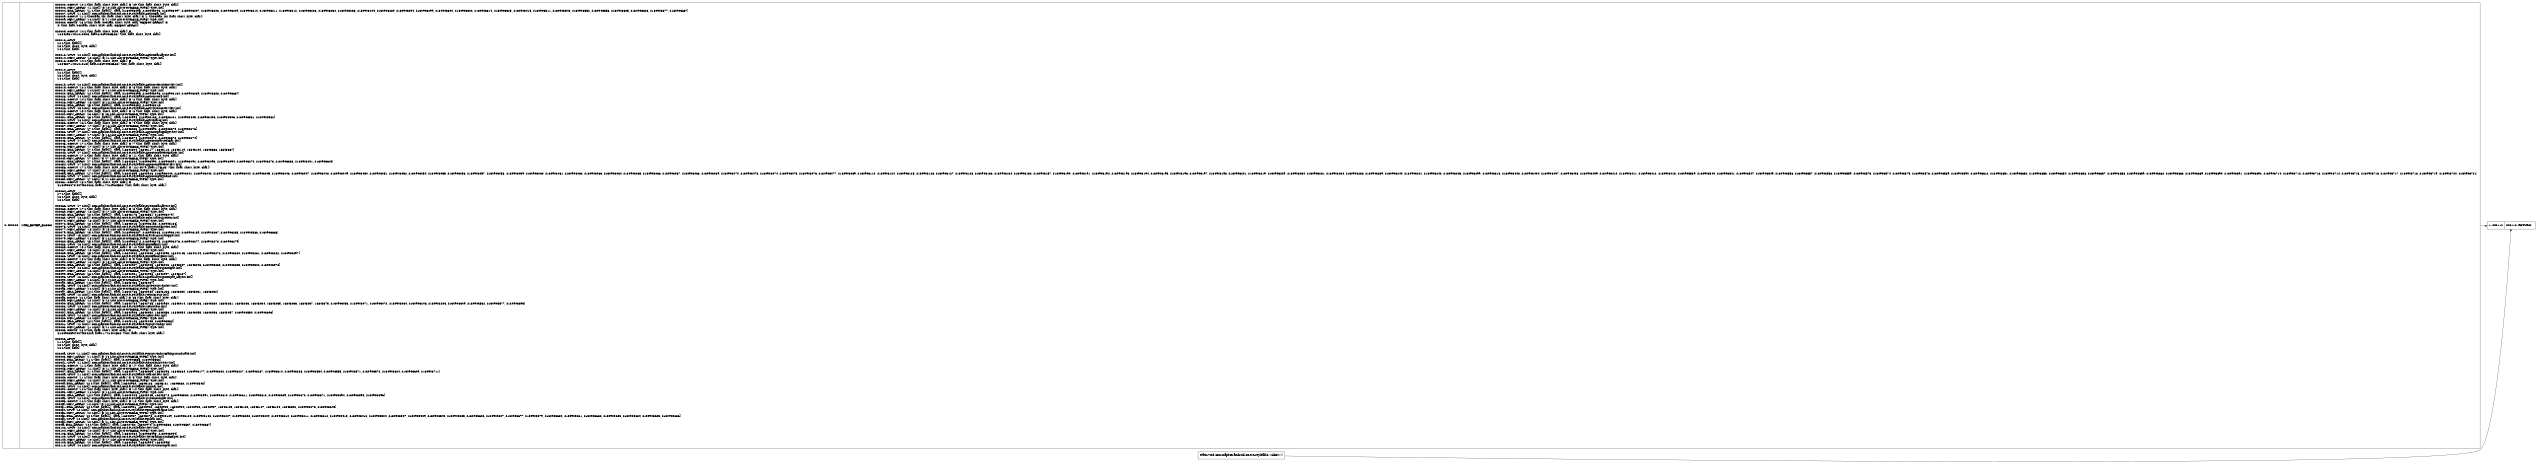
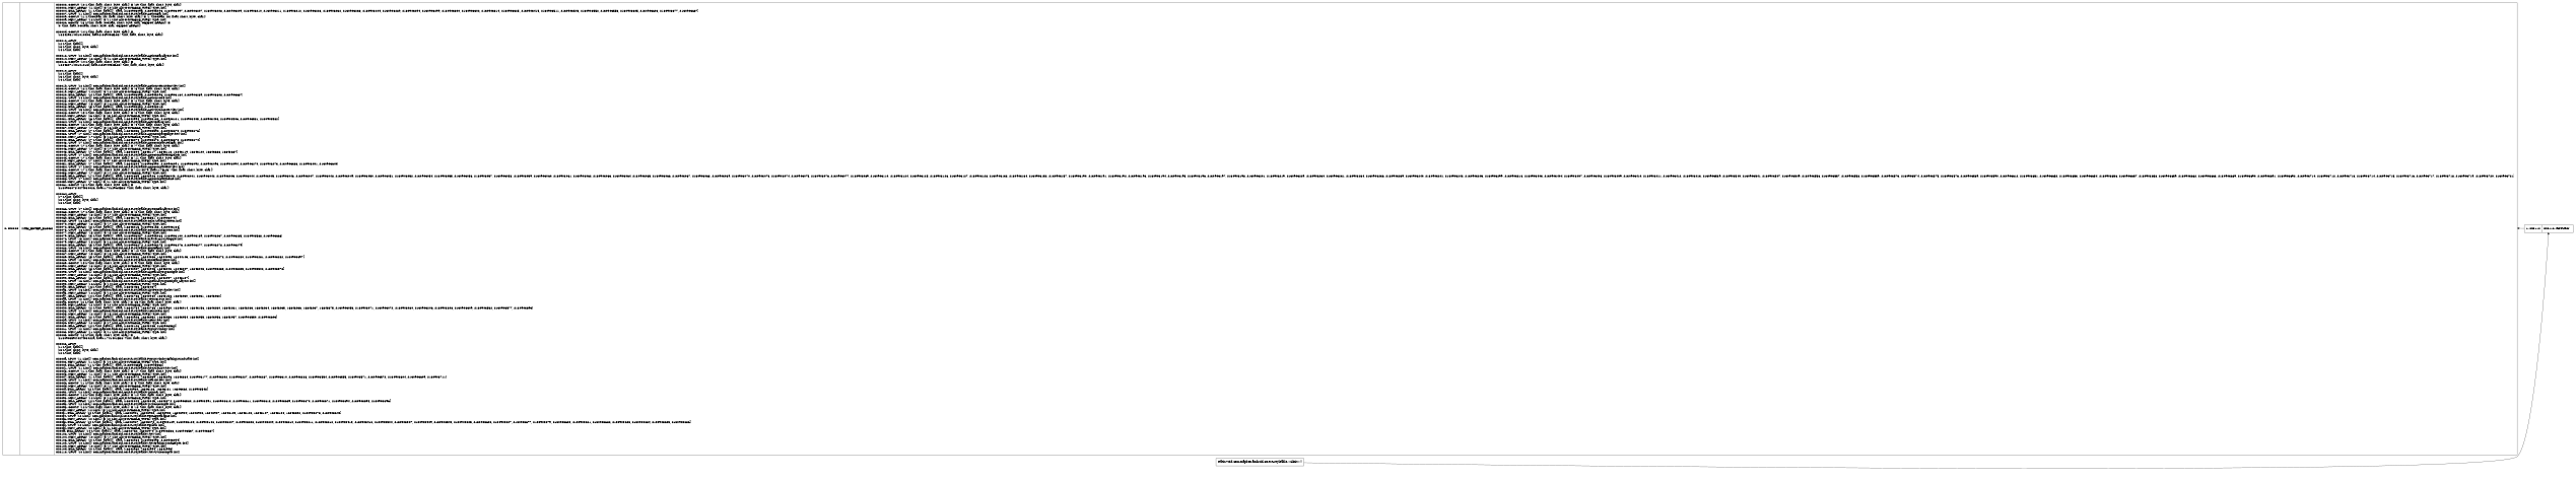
  digraph {
    rankdir=LR
    node [shape=record]
    n1 [label="{0\:\ 0x0000|MTH_ENTER_BLOCK\l|0x0000: CONST  (r0 I:?[int, float, short, byte, char]) = (29 ?[int, float, short, byte, char]) \l0x0002: NEW_ARRAY  (r1 I:int[]) = (r0 I:int A[IMMUTABLE_TYPE]) type: int[] \l0x0004: FILL_ARRAY  (r1 I:?[int, float][]), data: [2130903095, 2130903096, 2130903097, 2130903207, 2130903208, 2130903209, 2130903210, 2130903211, 2130903212, 2130903226, 2130903232, 2130903233, 2130903244, 2130903289, 2130903294, 2130903299, 2130903300, 2130903302, 2130903314, 2130903325, 2130903415, 2130903511, 2130903548, 2130903552, 2130903553, 2130903605, 2130903608, 2130903677, 2130903687] \l0x0007: SPUT  (r1 I:int[]) com.mapbox.android.core.R.styleable.ActionBar int[] \l0x0009: CONST  (r1 I:?[boolean, int, float, short, byte, char]) = (1 ?[boolean, int, float, short, byte, char]) \l0x000a: NEW_ARRAY  (r2 I:int[]) = (r1 I:int A[IMMUTABLE_TYPE]) type: int[] \l0x000c: CONST  (r3 I:?[int, float, boolean, short, byte, char, OBJECT, ARRAY]) = \l  (0 ?[int, float, boolean, short, byte, char, OBJECT, ARRAY])\l \l0x000d: CONST  (r4 I:?[int, float, short, byte, char]) = \l  (16842931(0x10100b3, float:2.369406E\-38) ?[int, float, short, byte, char])\l \l0x0010: APUT  \l  (r2 I:?[int, float][])\l  (r3 I:?[int, short, byte, char])\l  (r4 I:?[int, float])\l \l0x0012: SPUT  (r2 I:int[]) com.mapbox.android.core.R.styleable.ActionBarLayout int[] \l0x0014: NEW_ARRAY  (r2 I:int[]) = (r1 I:int A[IMMUTABLE_TYPE]) type: int[] \l0x0016: CONST  (r4 I:?[int, float, short, byte, char]) = \l  (16843071(0x101013f, float:2.3694452E\-38) ?[int, float, short, byte, char])\l \l0x0019: APUT  \l  (r2 I:?[int, float][])\l  (r3 I:?[int, short, byte, char])\l  (r4 I:?[int, float])\l \l0x001b: SPUT  (r2 I:int[]) com.mapbox.android.core.R.styleable.ActionMenuItemView int[] \l0x001d: CONST  (r2 I:?[int, float, short, byte, char]) = (6 ?[int, float, short, byte, char]) \l0x001e: NEW_ARRAY  (r4 I:int[]) = (r2 I:int A[IMMUTABLE_TYPE]) type: int[] \l0x0020: FILL_ARRAY  (r4 I:?[int, float][]), data: [2130903095, 2130903096, 2130903184, 2130903289, 2130903608, 2130903687] \l0x0023: SPUT  (r4 I:int[]) com.mapbox.android.core.R.styleable.ActionMode int[] \l0x0025: CONST  (r4 I:?[int, float, short, byte, char]) = (2 ?[int, float, short, byte, char]) \l0x0026: NEW_ARRAY  (r5 I:int[]) = (r4 I:int A[IMMUTABLE_TYPE]) type: int[] \l0x0028: FILL_ARRAY  (r5 I:?[int, float][]), data: [2130903250, 2130903315] \l0x002b: SPUT  (r5 I:int[]) com.mapbox.android.core.R.styleable.ActivityChooserView int[] \l0x002d: CONST  (r5 I:?[int, float, short, byte, char]) = (8 ?[int, float, short, byte, char]) \l0x002f: NEW_ARRAY  (r6 I:int[]) = (r5 I:int A[IMMUTABLE_TYPE]) type: int[] \l0x0031: FILL_ARRAY  (r6 I:?[int, float][]), data: [16842994, 2130903130, 2130903131, 2130903405, 2130903406, 2130903506, 2130903581, 2130903582] \l0x0034: SPUT  (r6 I:int[]) com.mapbox.android.core.R.styleable.AlertDialog int[] \l0x0036: CONST  (r6 I:?[int, float, short, byte, char]) = (4 ?[int, float, short, byte, char]) \l0x0037: NEW_ARRAY  (r7 I:int[]) = (r6 I:int A[IMMUTABLE_TYPE]) type: int[] \l0x0039: FILL_ARRAY  (r7 I:?[int, float][]), data: [16843033, 2130903592, 2130903675, 2130903676] \l0x003c: SPUT  (r7 I:int[]) com.mapbox.android.core.R.styleable.AppCompatImageView int[] \l0x003e: NEW_ARRAY  (r7 I:int[]) = (r6 I:int A[IMMUTABLE_TYPE]) type: int[] \l0x0040: FILL_ARRAY  (r7 I:?[int, float][]), data: [16843074, 2130903672, 2130903673, 2130903674] \l0x0043: SPUT  (r7 I:int[]) com.mapbox.android.core.R.styleable.AppCompatSeekBar int[] \l0x0045: CONST  (r7 I:?[int, float, short, byte, char]) = (7 ?[int, float, short, byte, char]) \l0x0046: NEW_ARRAY  (r7 I:int[]) = (r7 I:int A[IMMUTABLE_TYPE]) type: int[] \l0x0048: FILL_ARRAY  (r7 I:?[int, float][]), data: [16842804, 16843117, 16843118, 16843119, 16843120, 16843666, 16843667] \l0x004b: SPUT  (r7 I:int[]) com.mapbox.android.core.R.styleable.AppCompatTextHelper int[] \l0x004d: CONST  (r7 I:?[int, float, short, byte, char]) = (11 ?[int, float, short, byte, char]) \l0x004f: NEW_ARRAY  (r7 I:int[]) = (r7 I:int A[IMMUTABLE_TYPE]) type: int[] \l0x0051: FILL_ARRAY  (r7 I:?[int, float][]), data: [16842804, 2130903090, 2130903091, 2130903092, 2130903093, 2130903094, 2130903270, 2130903273, 2130903333, 2130903401, 2130903640] \l0x0054: SPUT  (r7 I:int[]) com.mapbox.android.core.R.styleable.AppCompatTextView int[] \l0x0056: CONST  (r7 I:?[int, float, short, byte, char]) = (121(0x79, float:1.7E\-43) ?[int, float, short, byte, char]) \l0x0058: NEW_ARRAY  (r7 I:int[]) = (r7 I:int A[IMMUTABLE_TYPE]) type: int[] \l0x005a: FILL_ARRAY  (r7 I:?[int, float][]), data: [16842839, 16842926, 2130903040, 2130903041, 2130903042, 2130903043, 2130903044, 2130903045, 2130903046, 2130903047, 2130903048, 2130903049, 2130903050, 2130903051, 2130903052, 2130903054, 2130903055, 2130903056, 2130903057, 2130903058, 2130903059, 2130903060, 2130903061, 2130903062, 2130903063, 2130903064, 2130903065, 2130903066, 2130903067, 2130903068, 2130903069, 2130903070, 2130903073, 2130903074, 2130903075, 2130903076, 2130903077, 2130903089, 2130903110, 2130903124, 2130903125, 2130903126, 2130903127, 2130903128, 2130903133, 2130903134, 2130903152, 2130903157, 2130903190, 2130903191, 2130903192, 2130903193, 2130903194, 2130903195, 2130903196, 2130903197, 2130903198, 2130903201, 2130903219, 2130903229, 2130903230, 2130903231, 2130903234, 2130903236, 2130903239, 2130903240, 2130903241, 2130903242, 2130903243, 2130903299, 2130903313, 2130903403, 2130903404, 2130903407, 2130903408, 2130903409, 2130903410, 2130903411, 2130903412, 2130903413, 2130903539, 2130903540, 2130903541, 2130903547, 2130903549, 2130903556, 2130903557, 2130903558, 2130903559, 2130903573, 2130903574, 2130903575, 2130903576, 2130903589, 2130903590, 2130903612, 2130903651, 2130903652, 2130903653, 2130903654, 2130903656, 2130903657, 2130903658, 2130903659, 2130903662, 2130903663, 2130903689, 2130903690, 2130903691, 2130903692, 2130903710, 2130903712, 2130903713, 2130903714, 2130903715, 2130903716, 2130903717, 2130903718, 2130903719, 2130903720, 2130903721] \l0x005d: SPUT  (r7 I:int[]) com.mapbox.android.core.R.styleable.AppCompatTheme int[] \l0x005f: NEW_ARRAY  (r7 I:int[]) = (r1 I:int A[IMMUTABLE_TYPE]) type: int[] \l0x0061: CONST  (r8 I:?[int, float, short, byte, char]) = \l  (2130903078(0x7f030026, float:1.7412964E38) ?[int, float, short, byte, char])\l \l0x0064: APUT  \l  (r7 I:?[int, float][])\l  (r3 I:?[int, short, byte, char])\l  (r8 I:?[int, float])\l \l0x0066: SPUT  (r7 I:int[]) com.mapbox.android.core.R.styleable.ButtonBarLayout int[] \l0x0068: CONST  (r7 I:?[int, float, short, byte, char]) = (3 ?[int, float, short, byte, char]) \l0x0069: NEW_ARRAY  (r8 I:int[]) = (r7 I:int A[IMMUTABLE_TYPE]) type: int[] \l0x006b: FILL_ARRAY  (r8 I:?[int, float][]), data: [16843173, 16843551, 2130903079] \l0x006e: SPUT  (r8 I:int[]) com.mapbox.android.core.R.styleable.ColorStateListItem int[] \l0x0070: NEW_ARRAY  (r8 I:int[]) = (r7 I:int A[IMMUTABLE_TYPE]) type: int[] \l0x0072: FILL_ARRAY  (r8 I:?[int, float][]), data: [16843015, 2130903135, 2130903136] \l0x0075: SPUT  (r8 I:int[]) com.mapbox.android.core.R.styleable.CompoundButton int[] \l0x0077: NEW_ARRAY  (r5 I:int[]) = (r5 I:int A[IMMUTABLE_TYPE]) type: int[] \l0x0079: FILL_ARRAY  (r5 I:?[int, float][]), data: [2130903087, 2130903088, 2130903100, 2130903189, 2130903237, 2130903285, 2130903588, 2130903668] \l0x007c: SPUT  (r5 I:int[]) com.mapbox.android.core.R.styleable.DrawerArrowToggle int[] \l0x007e: NEW_ARRAY  (r5 I:int[]) = (r2 I:int A[IMMUTABLE_TYPE]) type: int[] \l0x0080: FILL_ARRAY  (r5 I:?[int, float][]), data: [2130903274, 2130903275, 2130903276, 2130903277, 2130903278, 2130903279] \l0x0083: SPUT  (r5 I:int[]) com.mapbox.android.core.R.styleable.FontFamily int[] \l0x0085: CONST  (r5 I:?[int, float, short, byte, char]) = (10 ?[int, float, short, byte, char]) \l0x0087: NEW_ARRAY  (r5 I:int[]) = (r5 I:int A[IMMUTABLE_TYPE]) type: int[] \l0x0089: FILL_ARRAY  (r5 I:?[int, float][]), data: [16844082, 16844083, 16844095, 16844143, 16844144, 2130903272, 2130903280, 2130903281, 2130903282, 2130903697] \l0x008c: SPUT  (r5 I:int[]) com.mapbox.android.core.R.styleable.FontFamilyFont int[] \l0x008e: CONST  (r5 I:?[int, float, short, byte, char]) = (9 ?[int, float, short, byte, char]) \l0x0090: NEW_ARRAY  (r8 I:int[]) = (r5 I:int A[IMMUTABLE_TYPE]) type: int[] \l0x0092: FILL_ARRAY  (r8 I:?[int, float][]), data: [16842927, 16842948, 16843046, 16843047, 16843048, 2130903233, 2130903235, 2130903502, 2130903578] \l0x0095: SPUT  (r8 I:int[]) com.mapbox.android.core.R.styleable.LinearLayoutCompat int[] \l0x0097: NEW_ARRAY  (r6 I:int[]) = (r6 I:int A[IMMUTABLE_TYPE]) type: int[] \l0x0099: FILL_ARRAY  (r6 I:?[int, float][]), data: [16842931, 16842996, 16842997, 16843137] \l0x009c: SPUT  (r6 I:int[]) com.mapbox.android.core.R.styleable.LinearLayoutCompat_Layout int[] \l0x009e: NEW_ARRAY  (r6 I:int[]) = (r4 I:int A[IMMUTABLE_TYPE]) type: int[] \l0x00a0: FILL_ARRAY  (r6 I:?[int, float][]), data: [16843436, 16843437] \l0x00a3: SPUT  (r6 I:int[]) com.mapbox.android.core.R.styleable.ListPopupWindow int[] \l0x00a5: NEW_ARRAY  (r2 I:int[]) = (r2 I:int A[IMMUTABLE_TYPE]) type: int[] \l0x00a7: FILL_ARRAY  (r2 I:?[int, float][]), data: [16842766, 16842960, 16843156, 16843230, 16843231, 16843232] \l0x00aa: SPUT  (r2 I:int[]) com.mapbox.android.core.R.styleable.MenuGroup int[] \l0x00ac: CONST  (r2 I:?[int, float, short, byte, char]) = (23 ?[int, float, short, byte, char]) \l0x00ae: NEW_ARRAY  (r2 I:int[]) = (r2 I:int A[IMMUTABLE_TYPE]) type: int[] \l0x00b0: FILL_ARRAY  (r2 I:?[int, float][]), data: [16842754, 16842766, 16842960, 16843014, 16843156, 16843230, 16843231, 16843233, 16843234, 16843235, 16843236, 16843237, 16843375, 2130903053, 2130903071, 2130903072, 2130903080, 2130903206, 2130903308, 2130903309, 2130903532, 2130903577, 2130903693] \l0x00b3: SPUT  (r2 I:int[]) com.mapbox.android.core.R.styleable.MenuItem int[] \l0x00b5: NEW_ARRAY  (r2 I:int[]) = (r5 I:int A[IMMUTABLE_TYPE]) type: int[] \l0x00b7: FILL_ARRAY  (r2 I:?[int, float][]), data: [16842926, 16843052, 16843053, 16843054, 16843055, 16843056, 16843057, 2130903550, 2130903603] \l0x00ba: SPUT  (r2 I:int[]) com.mapbox.android.core.R.styleable.MenuView int[] \l0x00bc: NEW_ARRAY  (r2 I:int[]) = (r7 I:int A[IMMUTABLE_TYPE]) type: int[] \l0x00be: FILL_ARRAY  (r2 I:?[int, float][]), data: [16843126, 16843465, 2130903534] \l0x00c1: SPUT  (r2 I:int[]) com.mapbox.android.core.R.styleable.PopupWindow int[] \l0x00c3: NEW_ARRAY  (r1 I:int[]) = (r1 I:int A[IMMUTABLE_TYPE]) type: int[] \l0x00c5: CONST  (r2 I:?[int, float, short, byte, char]) = \l  (2130903594(0x7f03022a, float:1.741401E38) ?[int, float, short, byte, char])\l \l0x00c8: APUT  \l  (r1 I:?[int, float][])\l  (r3 I:?[int, short, byte, char])\l  (r2 I:?[int, float])\l \l0x00ca: SPUT  (r1 I:int[]) com.mapbox.android.core.R.styleable.PopupWindowBackgroundState int[] \l0x00cc: NEW_ARRAY  (r1 I:int[]) = (r4 I:int A[IMMUTABLE_TYPE]) type: int[] \l0x00ce: FILL_ARRAY  (r1 I:?[int, float][]), data: [2130903535, 2130903538] \l0x00d1: SPUT  (r1 I:int[]) com.mapbox.android.core.R.styleable.RecycleListView int[] \l0x00d3: CONST  (r1 I:?[int, float, short, byte, char]) = (17 ?[int, float, short, byte, char]) \l0x00d5: NEW_ARRAY  (r1 I:int[]) = (r1 I:int A[IMMUTABLE_TYPE]) type: int[] \l0x00d7: FILL_ARRAY  (r1 I:?[int, float][]), data: [16842970, 16843039, 16843296, 16843364, 2130903177, 2130903202, 2130903227, 2130903287, 2130903310, 2130903338, 2130903554, 2130903555, 2130903571, 2130903572, 2130903604, 2130903609, 2130903711] \l0x00da: SPUT  (r1 I:int[]) com.mapbox.android.core.R.styleable.SearchView int[] \l0x00dc: CONST  (r1 I:?[int, float, short, byte, char]) = (5 ?[int, float, short, byte, char]) \l0x00dd: NEW_ARRAY  (r2 I:int[]) = (r1 I:int A[IMMUTABLE_TYPE]) type: int[] \l0x00df: FILL_ARRAY  (r2 I:?[int, float][]), data: [16842930, 16843126, 16843131, 16843362, 2130903548] \l0x00e2: SPUT  (r2 I:int[]) com.mapbox.android.core.R.styleable.Spinner int[] \l0x00e4: CONST  (r2 I:?[int, float, short, byte, char]) = (14 ?[int, float, short, byte, char]) \l0x00e6: NEW_ARRAY  (r2 I:int[]) = (r2 I:int A[IMMUTABLE_TYPE]) type: int[] \l0x00e8: FILL_ARRAY  (r2 I:?[int, float][]), data: [16843044, 16843045, 16843074, 2130903580, 2130903591, 2130903610, 2130903611, 2130903613, 2130903669, 2130903670, 2130903671, 2130903694, 2130903695, 2130903696] \l0x00eb: SPUT  (r2 I:int[]) com.mapbox.android.core.R.styleable.SwitchCompat int[] \l0x00ed: CONST  (r2 I:?[int, float, short, byte, char]) = (13 ?[int, float, short, byte, char]) \l0x00ef: NEW_ARRAY  (r2 I:int[]) = (r2 I:int A[IMMUTABLE_TYPE]) type: int[] \l0x00f1: FILL_ARRAY  (r2 I:?[int, float][]), data: [16842901, 16842902, 16842903, 16842904, 16842906, 16842907, 16843105, 16843106, 16843107, 16843108, 16843692, 2130903273, 2130903640] \l0x00f4: SPUT  (r2 I:int[]) com.mapbox.android.core.R.styleable.TextAppearance int[] \l0x00f6: NEW_ARRAY  (r0 I:int[]) = (r0 I:int A[IMMUTABLE_TYPE]) type: int[] \l0x00f8: FILL_ARRAY  (r0 I:?[int, float][]), data: [16842927, 16843072, 2130903129, 2130903185, 2130903186, 2130903207, 2130903208, 2130903209, 2130903210, 2130903211, 2130903212, 2130903415, 2130903416, 2130903500, 2130903507, 2130903509, 2130903548, 2130903605, 2130903606, 2130903607, 2130903677, 2130903679, 2130903680, 2130903681, 2130903682, 2130903683, 2130903684, 2130903685, 2130903686] \l0x00fb: SPUT  (r0 I:int[]) com.mapbox.android.core.R.styleable.Toolbar int[] \l0x00fd: NEW_ARRAY  (r0 I:int[]) = (r1 I:int A[IMMUTABLE_TYPE]) type: int[] \l0x00ff: FILL_ARRAY  (r0 I:?[int, float][]), data: [16842752, 16842970, 2130903536, 2130903537, 2130903667] \l0x0102: SPUT  (r0 I:int[]) com.mapbox.android.core.R.styleable.View int[] \l0x0104: NEW_ARRAY  (r0 I:int[]) = (r7 I:int A[IMMUTABLE_TYPE]) type: int[] \l0x0106: FILL_ARRAY  (r0 I:?[int, float][]), data: [16842964, 2130903098, 2130903099] \l0x0109: SPUT  (r0 I:int[]) com.mapbox.android.core.R.styleable.ViewBackgroundHelper int[] \l0x010b: NEW_ARRAY  (r0 I:int[]) = (r7 I:int A[IMMUTABLE_TYPE]) type: int[] \l0x010d: FILL_ARRAY  (r0 I:?[int, float][]), data: [16842960, 16842994, 16842995] \l0x0110: SPUT  (r0 I:int[]) com.mapbox.android.core.R.styleable.ViewStubCompat int[] \l}"]
    n2 [label="{1\:\ 0x0112|0x0112: RETURN   \l}"]
    n3 [label="{static void com.mapbox.android.core.R.styleable.\<clinit\>() }"]
-   n1 -> n2
+   n2 -> n1
    n3 -> n2
  }
